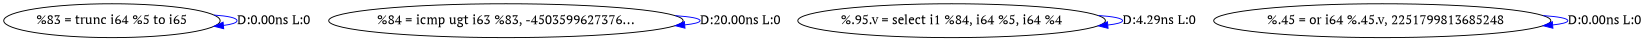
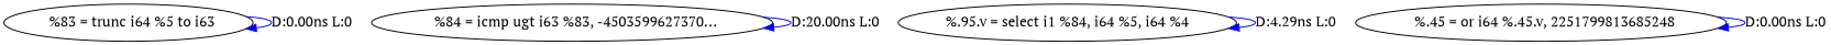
  digraph {
    fontname="PT Serif"
    node [fontname="PT Serif"]
    edge [color=blue fontname="PT Serif"]
-   n1 [label="%83 = trunc i64 %5 to i65"]
-   n2 [label="%84 = icmp ugt i63 %83, -4503599627376..."]
+   n1 [label="  %83 = trunc i64 %5 to i63"]
+   n2 [label="  %84 = icmp ugt i63 %83, -4503599627370..."]
    n3 [label="%.95.v = select i1 %84, i64 %5, i64 %4"]
    n4 [label="  %.45 = or i64 %.45.v, 2251799813685248"]
    n1 -> n1 [label="D:0.00ns L:0"]
    n2 -> n2 [label="D:20.00ns L:0"]
    n3 -> n3 [label="D:4.29ns L:0"]
    n4 -> n4 [label="D:0.00ns L:0"]
  }
